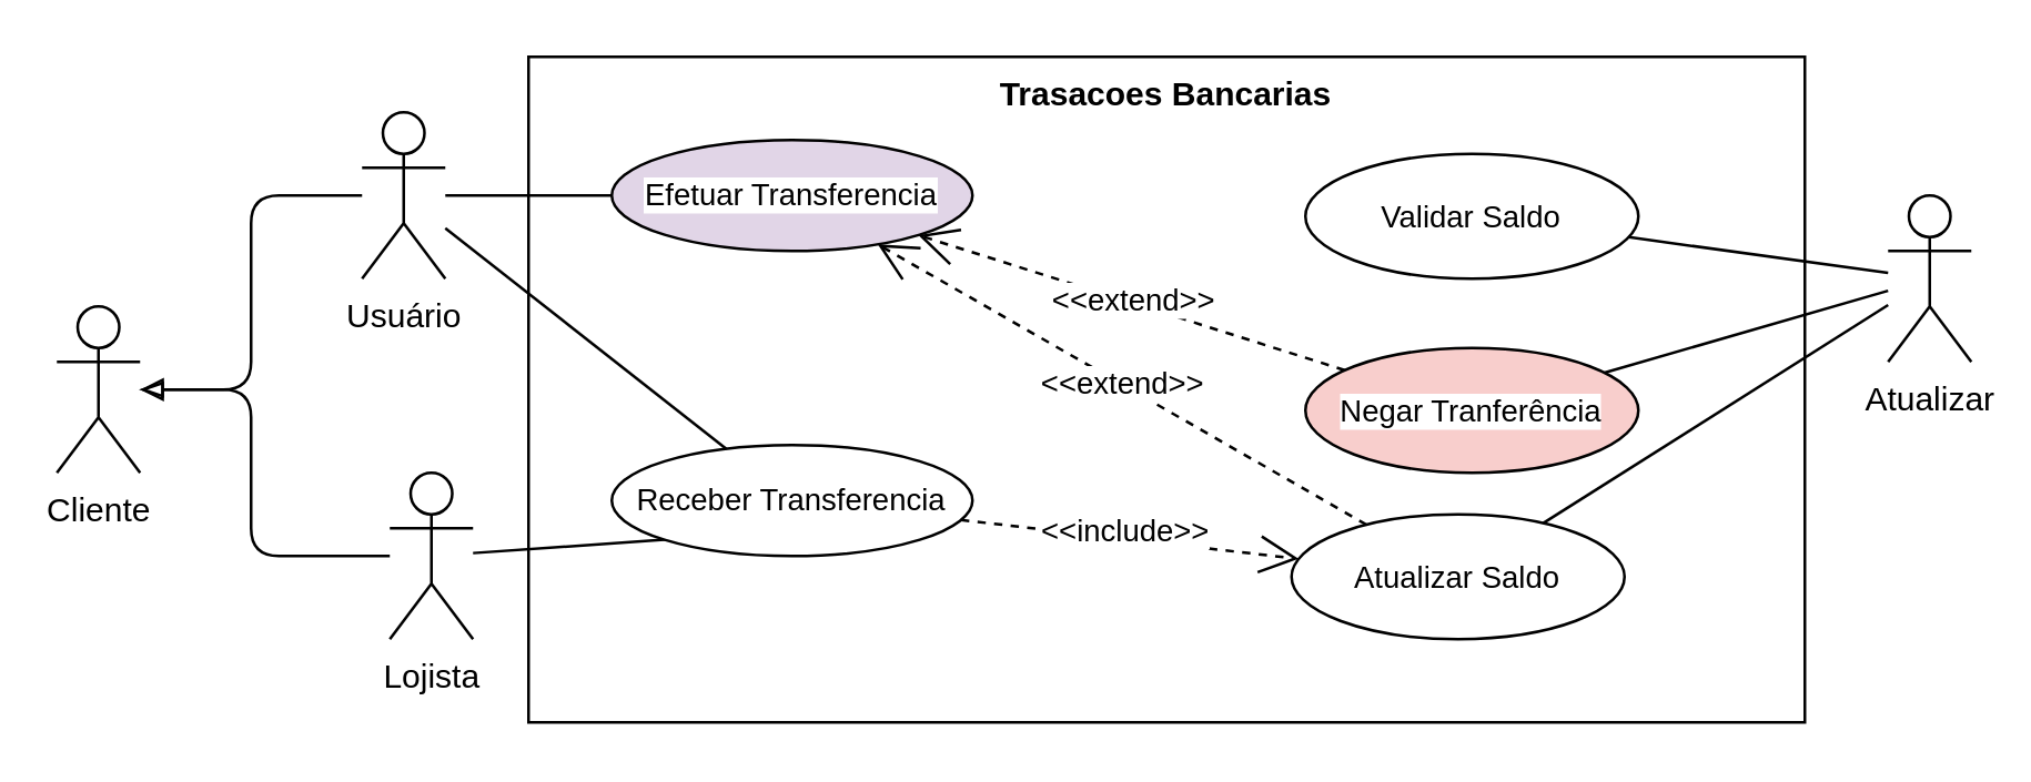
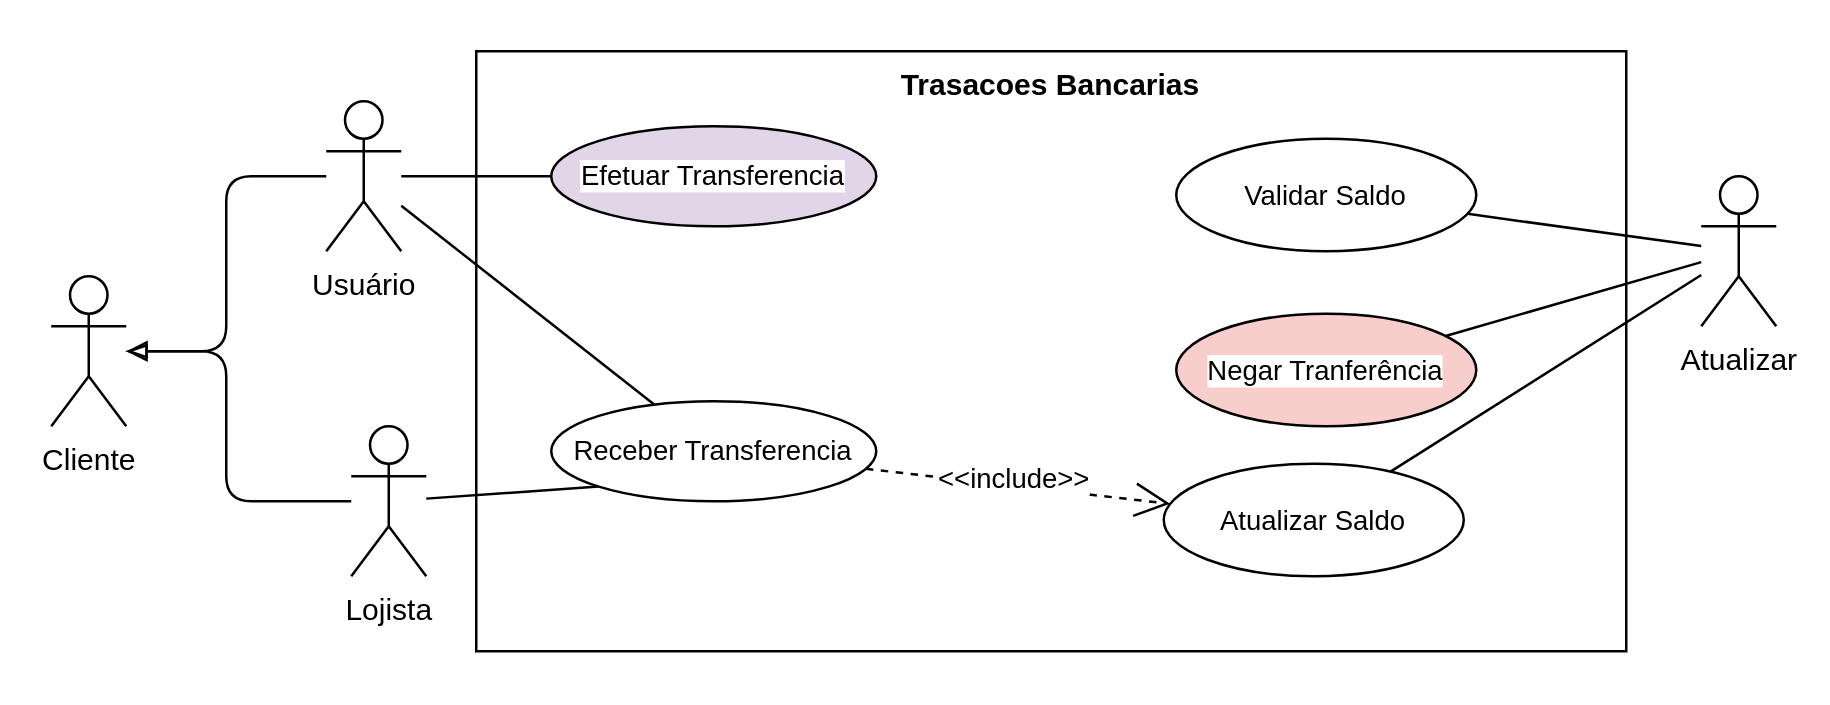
  <mxCell id="0" />
  <mxCell id="1" parent="0" />
  <mxCell id="2" style="edgeStyle=orthogonalEdgeStyle;shape=connector;rounded=1;html=1;strokeColor=default;align=center;verticalAlign=bottom;fontFamily=Helvetica;fontSize=11;fontColor=default;labelBackgroundColor=default;endArrow=none;endFill=0;endSize=12;startArrow=block;startFill=0;" parent="1" source="3" target="8" edge="1"><mxGeometry relative="1" as="geometry"><Array as="points"><mxPoint x="90" y="140" /><mxPoint x="90" y="200" /></Array></mxGeometry></mxCell>
  <mxCell id="3" value="Cliente" style="shape=umlActor;html=1;verticalLabelPosition=bottom;verticalAlign=top;align=center;" parent="1" vertex="1"><mxGeometry x="20" y="110" width="30" height="60" as="geometry" /></mxCell>
  <mxCell id="4" value="Trasacoes Bancarias" style="shape=rect;html=1;verticalAlign=top;fontStyle=1;whiteSpace=wrap;align=center;" parent="1" vertex="1"><mxGeometry x="190" y="20" width="460" height="240" as="geometry" /></mxCell>
  <mxCell id="5" value="" style="edgeStyle=orthogonalEdgeStyle;html=1;endArrow=none;endFill=0;endSize=12;verticalAlign=bottom;startArrow=blockThin;startFill=0;" parent="1" source="3" target="7" edge="1"><mxGeometry width="160" relative="1" as="geometry"><mxPoint x="30" y="280" as="sourcePoint" /><mxPoint x="190" y="280" as="targetPoint" /><Array as="points"><mxPoint x="90" y="140" /><mxPoint x="90" y="70" /></Array></mxGeometry></mxCell>
  <mxCell id="6" style="shape=connector;rounded=1;html=1;strokeColor=default;align=center;verticalAlign=bottom;fontFamily=Helvetica;fontSize=11;fontColor=default;labelBackgroundColor=default;endArrow=none;endFill=0;endSize=12;" parent="1" source="7" target="11" edge="1"><mxGeometry relative="1" as="geometry" /></mxCell>
  <mxCell id="7" value="Usuário" style="shape=umlActor;html=1;verticalLabelPosition=bottom;verticalAlign=top;align=center;" parent="1" vertex="1"><mxGeometry x="130" y="40" width="30" height="60" as="geometry" /></mxCell>
  <mxCell id="8" value="Lojista" style="shape=umlActor;html=1;verticalLabelPosition=bottom;verticalAlign=top;align=center;" parent="1" vertex="1"><mxGeometry x="140" y="170" width="30" height="60" as="geometry" /></mxCell>
  <mxCell id="9" style="shape=connector;rounded=1;html=1;strokeColor=default;align=center;verticalAlign=bottom;fontFamily=Helvetica;fontSize=11;fontColor=default;labelBackgroundColor=default;endArrow=none;endFill=0;endSize=12;jettySize=auto;" parent="1" source="10" target="12" edge="1"><mxGeometry relative="1" as="geometry" /></mxCell>
  <mxCell id="10" value="Atualizar" style="shape=umlActor;html=1;verticalLabelPosition=bottom;verticalAlign=top;align=center;" parent="1" vertex="1"><mxGeometry x="680" y="70" width="30" height="60" as="geometry" /></mxCell>
  <mxCell id="11" value="Efetuar Transferencia" style="ellipse;whiteSpace=wrap;html=1;fontFamily=Helvetica;fontSize=11;fontColor=default;labelBackgroundColor=default;fillColor=#e1d5e7;" parent="1" vertex="1"><mxGeometry x="220" y="50" width="130" height="40" as="geometry" /></mxCell>
  <mxCell id="12" value="Validar Saldo" style="ellipse;whiteSpace=wrap;html=1;fontFamily=Helvetica;fontSize=11;fontColor=default;labelBackgroundColor=default;" parent="1" vertex="1"><mxGeometry x="470" y="55" width="120" height="45" as="geometry" /></mxCell>
  <mxCell id="13" value="Negar Tranferência" style="ellipse;whiteSpace=wrap;html=1;fontFamily=Helvetica;fontSize=11;fontColor=default;labelBackgroundColor=default;fillColor=#f8cecc;" parent="1" vertex="1"><mxGeometry x="470" y="125" width="120" height="45" as="geometry" /></mxCell>
- <mxCell id="14" value="&amp;lt;&amp;lt;extend&amp;gt;&amp;gt;" style="edgeStyle=none;html=1;endArrow=open;verticalAlign=bottom;dashed=1;labelBackgroundColor=default;rounded=1;strokeColor=default;align=center;fontFamily=Helvetica;fontSize=11;fontColor=default;endSize=12;" parent="1" source="13" target="11" edge="1"><mxGeometry x="-0.041" y="8" width="160" relative="1" as="geometry"><mxPoint x="366" y="123" as="sourcePoint" /><mxPoint x="513" y="104" as="targetPoint" /><mxPoint as="offset" /></mxGeometry></mxCell>
  <mxCell id="15" style="shape=connector;rounded=1;html=1;exitX=0;exitY=1;exitDx=0;exitDy=0;strokeColor=default;align=center;verticalAlign=bottom;fontFamily=Helvetica;fontSize=11;fontColor=default;labelBackgroundColor=default;endArrow=none;endFill=0;endSize=12;" parent="1" source="16" target="8" edge="1"><mxGeometry relative="1" as="geometry" /></mxCell>
  <mxCell id="16" value="Receber Transferencia" style="ellipse;whiteSpace=wrap;html=1;fontFamily=Helvetica;fontSize=11;fontColor=default;labelBackgroundColor=default;" parent="1" vertex="1"><mxGeometry x="220" y="160" width="130" height="40" as="geometry" /></mxCell>
  <mxCell id="17" style="shape=connector;rounded=1;html=1;strokeColor=default;align=center;verticalAlign=bottom;fontFamily=Helvetica;fontSize=11;fontColor=default;labelBackgroundColor=default;endArrow=none;endFill=0;endSize=12;" parent="1" source="7" target="16" edge="1"><mxGeometry relative="1" as="geometry"><mxPoint x="170" y="80" as="sourcePoint" /><mxPoint x="230" y="80" as="targetPoint" /></mxGeometry></mxCell>
  <mxCell id="18" style="shape=connector;rounded=1;html=1;strokeColor=default;align=center;verticalAlign=bottom;fontFamily=Helvetica;fontSize=11;fontColor=default;labelBackgroundColor=default;endArrow=none;endFill=0;endSize=12;jettySize=auto;" parent="1" source="10" target="13" edge="1"><mxGeometry relative="1" as="geometry"><mxPoint x="690" y="144" as="sourcePoint" /><mxPoint x="612" y="114" as="targetPoint" /></mxGeometry></mxCell>
  <mxCell id="19" value="Atualizar Saldo" style="ellipse;whiteSpace=wrap;html=1;fontFamily=Helvetica;fontSize=11;fontColor=default;labelBackgroundColor=default;" parent="1" vertex="1"><mxGeometry x="465" y="185" width="120" height="45" as="geometry" /></mxCell>
  <mxCell id="20" value="&amp;lt;&amp;lt;include&amp;gt;&amp;gt;" style="edgeStyle=none;html=1;endArrow=open;verticalAlign=bottom;dashed=1;labelBackgroundColor=default;rounded=1;strokeColor=default;align=center;fontFamily=Helvetica;fontSize=11;fontColor=default;endSize=12;" parent="1" source="16" target="19" edge="1"><mxGeometry x="-0.018" y="-6" width="160" relative="1" as="geometry"><mxPoint x="345" y="202" as="sourcePoint" /><mxPoint x="505" y="280" as="targetPoint" /><mxPoint as="offset" /></mxGeometry></mxCell>
- <mxCell id="21" value="&amp;lt;&amp;lt;extend&amp;gt;&amp;gt;" style="edgeStyle=none;html=1;endArrow=open;verticalAlign=bottom;dashed=1;labelBackgroundColor=default;rounded=1;strokeColor=default;align=center;fontFamily=Helvetica;fontSize=11;fontColor=default;endSize=12;" parent="1" source="19" target="11" edge="1"><mxGeometry x="-0.041" y="8" width="160" relative="1" as="geometry"><mxPoint x="494" y="143" as="sourcePoint" /><mxPoint x="340" y="94" as="targetPoint" /><mxPoint as="offset" /></mxGeometry></mxCell>
  <mxCell id="22" style="shape=connector;rounded=1;html=1;strokeColor=default;align=center;verticalAlign=bottom;fontFamily=Helvetica;fontSize=11;fontColor=default;labelBackgroundColor=default;endArrow=none;endFill=0;endSize=12;jettySize=auto;" parent="1" source="10" target="19" edge="1"><mxGeometry relative="1" as="geometry"><mxPoint x="690" y="114" as="sourcePoint" /><mxPoint x="588" y="144" as="targetPoint" /></mxGeometry></mxCell>
